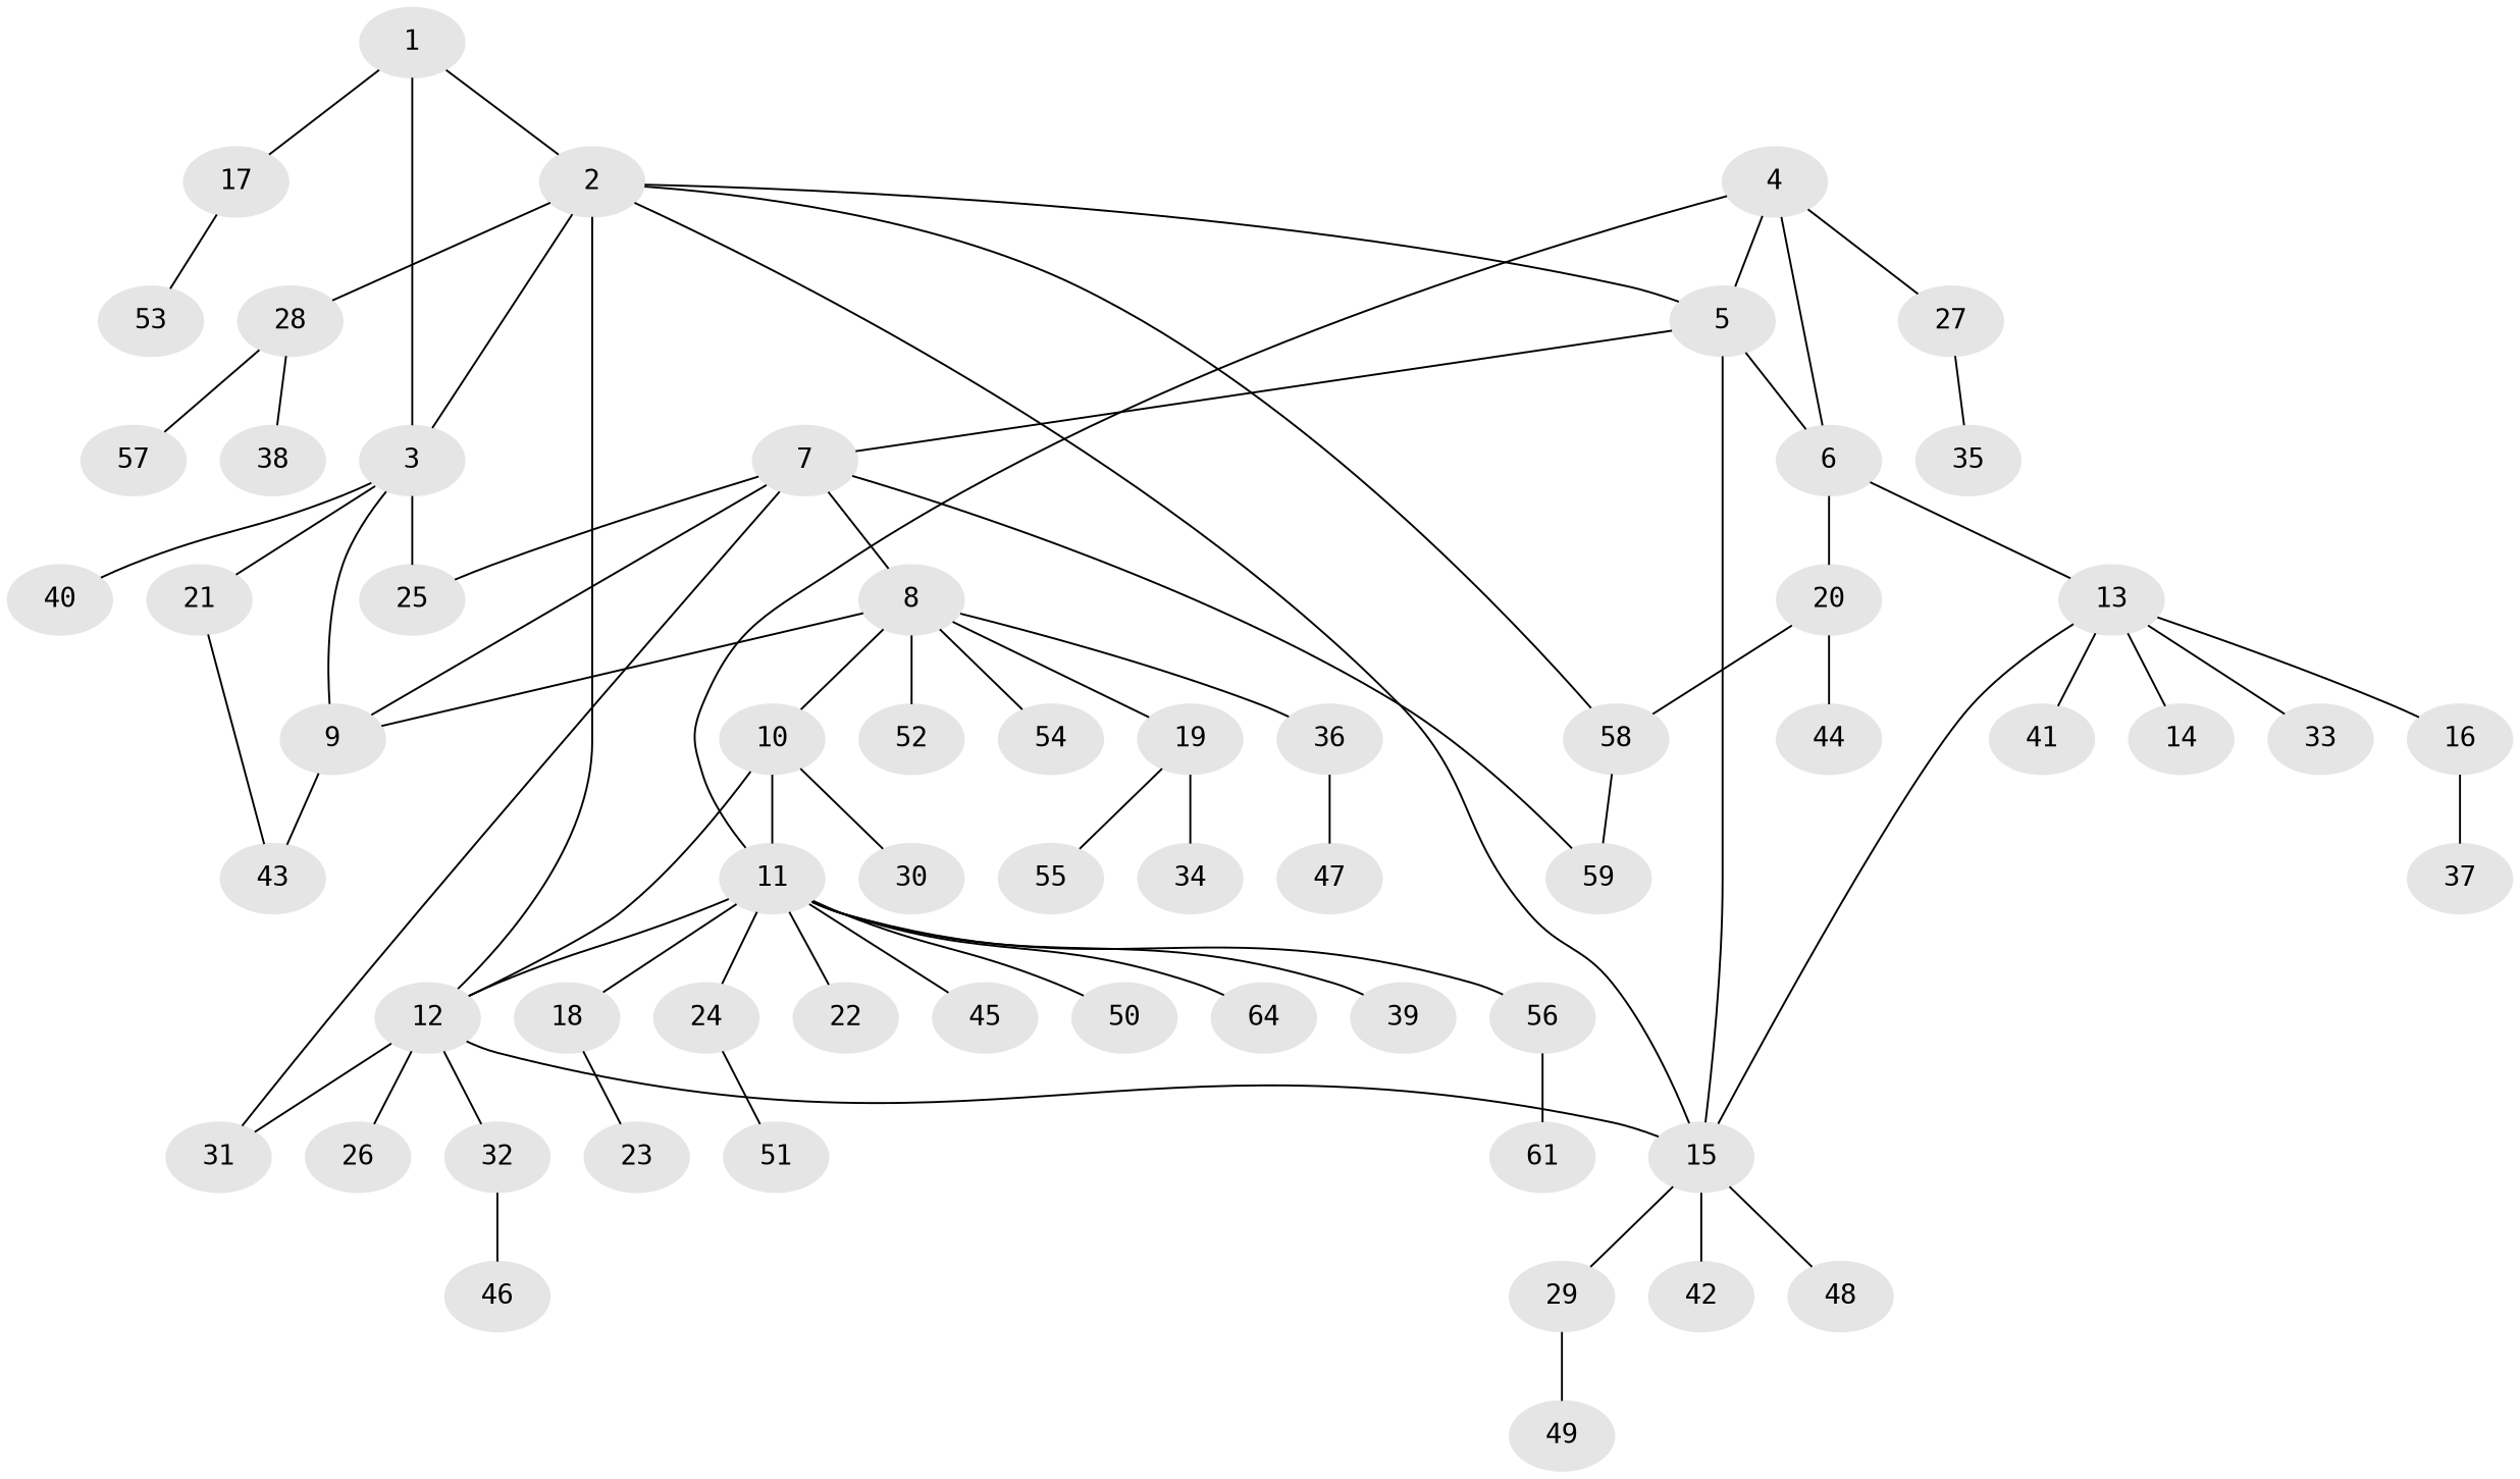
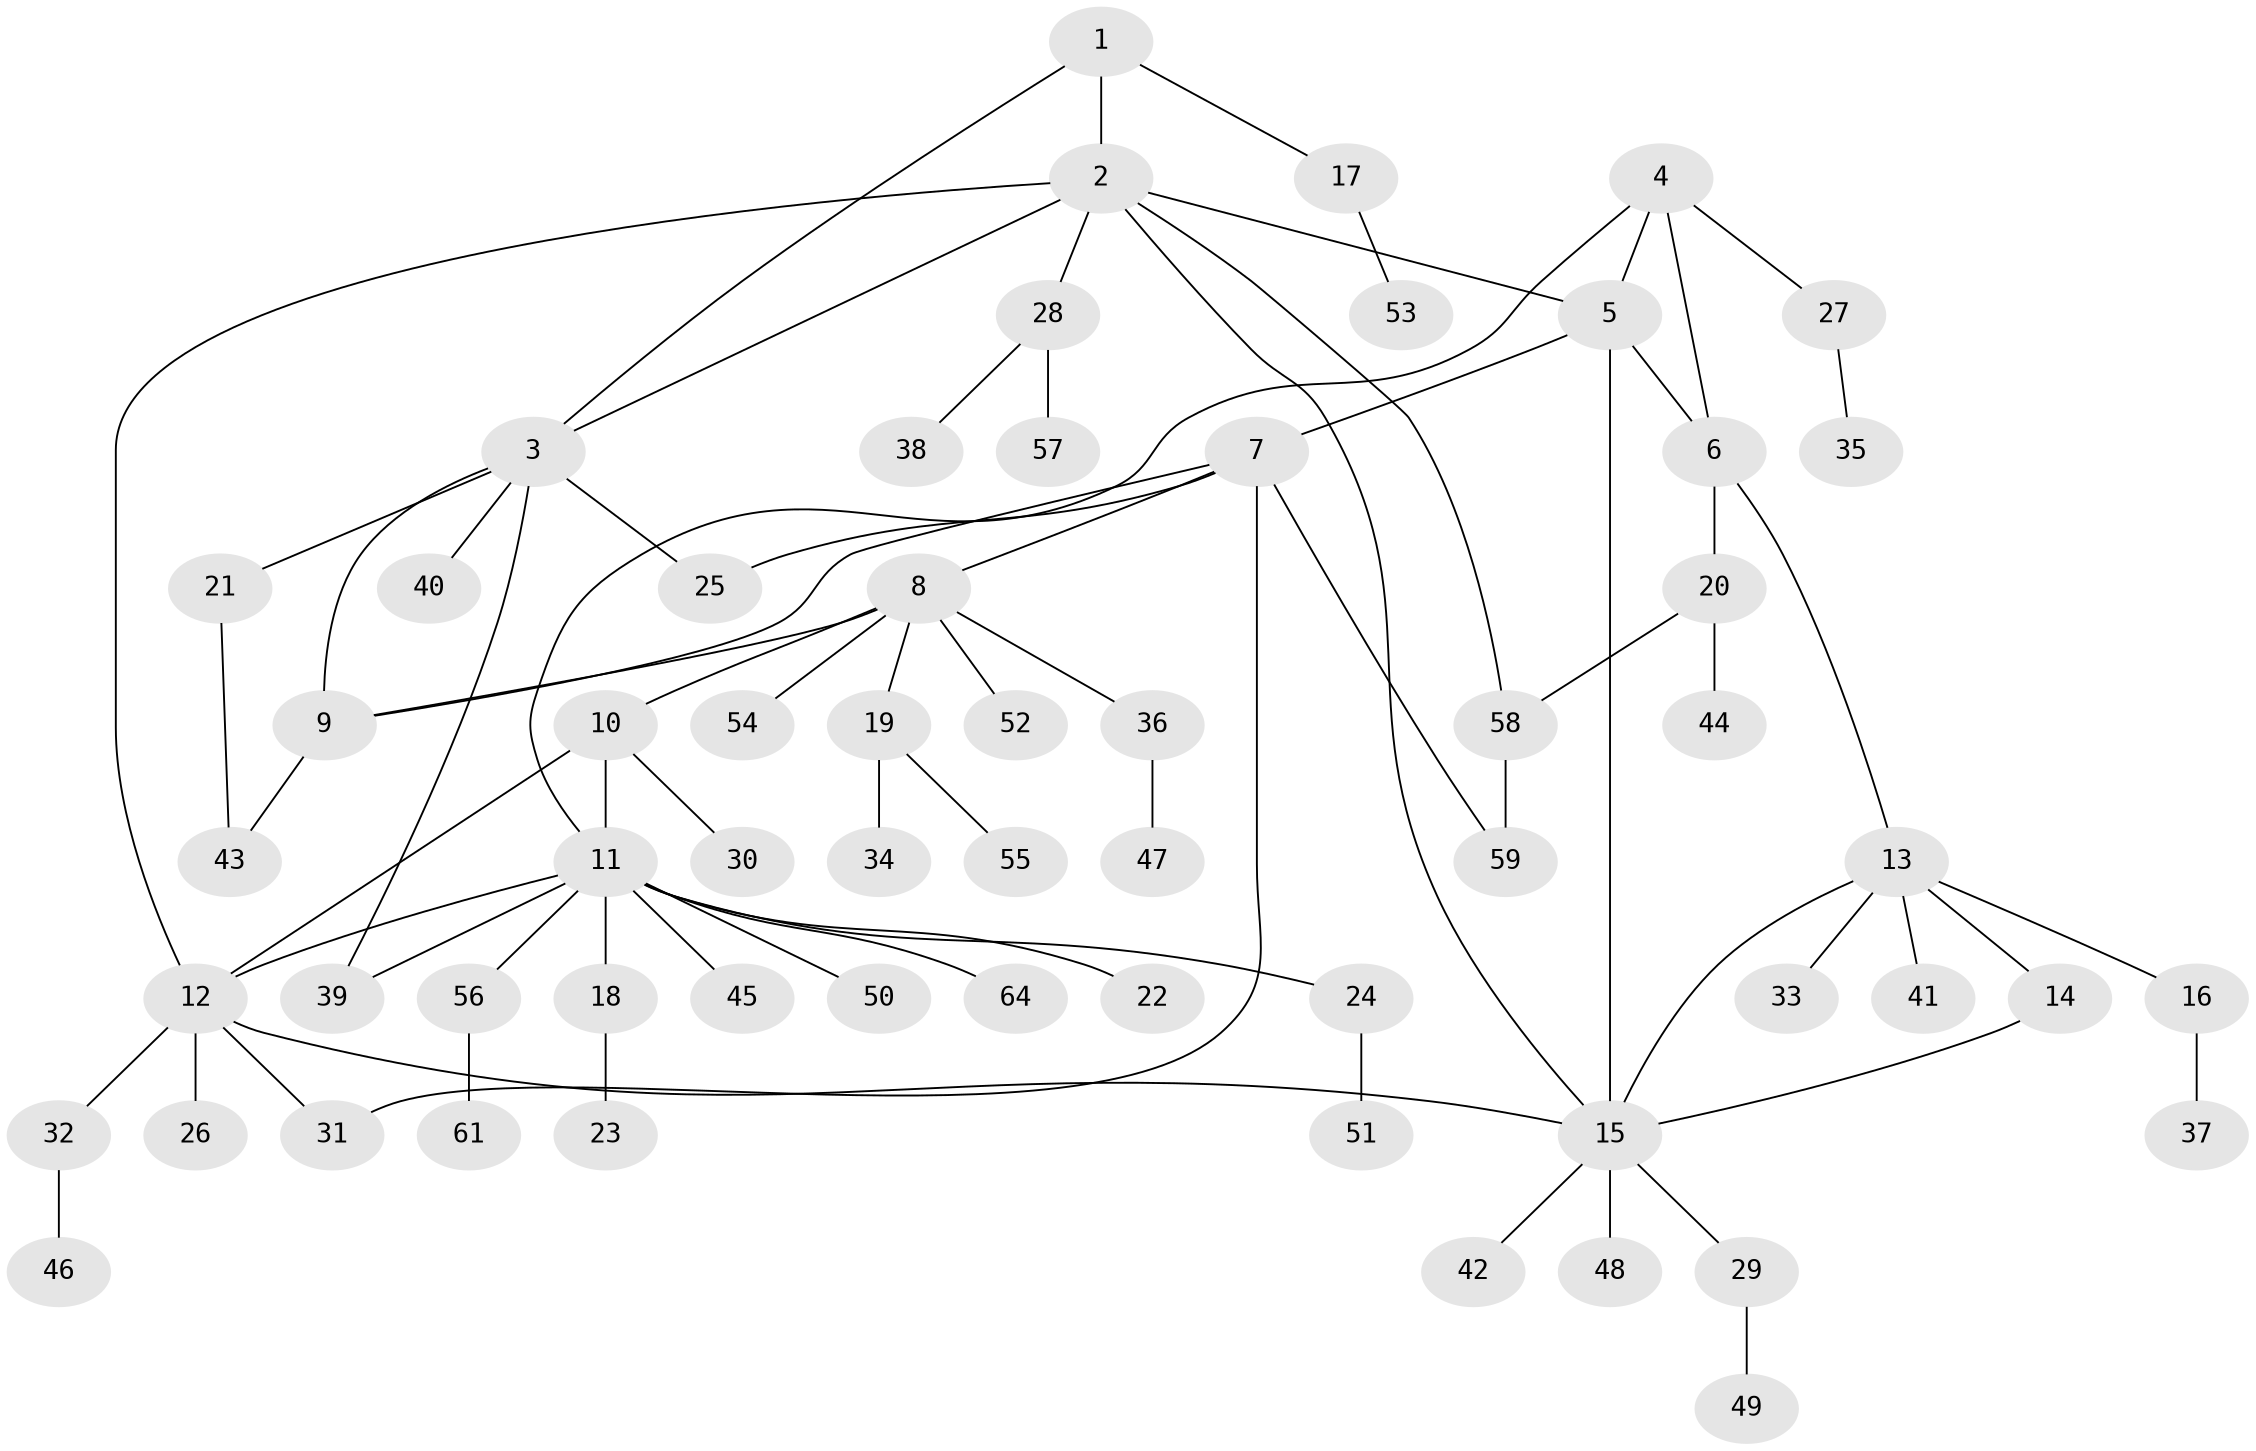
  graph {
    fontname="DejaVu Sans Mono"
    node [color=gray90 fontname="DejaVu Sans Mono" style=filled]
    edge [fontname="DejaVu Sans Mono"]
    1
    2
    3
    17
    5
    12
    15
    28
    58
    9
    21
    25
    39
    40
    53
    6
    7
    31
    26
    32
    29
    42
    48
    38
    57
    59
    43
    4
    11
    27
    13
    20
    18
    22
    24
    45
    50
    56
    n39 [label=64]
    35
    8
    14
    16
    33
    41
    44
    10
    19
    36
    52
    54
    30
    34
    55
    47
    23
    51
    61
    46
    37
    49
    1 -- 2
    1 -- 3
    1 -- 17
    2 -- 3
    2 -- 5
    2 -- 12
    2 -- 15
    2 -- 28
    2 -- 58
    3 -- 9
    3 -- 21
    3 -- 25
+   3 -- 39
    3 -- 40
    17 -- 53
    5 -- 15
    5 -- 6
    5 -- 7
    12 -- 15
    12 -- 31
    12 -- 26
    12 -- 32
    15 -- 29
    15 -- 42
    15 -- 48
    28 -- 38
    28 -- 57
    58 -- 59
    9 -- 43
    21 -- 43
    6 -- 13
    6 -- 20
    7 -- 9
    7 -- 25
    7 -- 31
    7 -- 59
    7 -- 8
    32 -- 46
    29 -- 49
    4 -- 5
    4 -- 6
    4 -- 11
    4 -- 27
    11 -- 12
    11 -- 39
    11 -- 18
    11 -- 22
    11 -- 24
    11 -- 45
    11 -- 50
    11 -- 56
    11 -- n39
    27 -- 35
    13 -- 15
    13 -- 14
    13 -- 16
    13 -- 33
    13 -- 41
    20 -- 58
    20 -- 44
    18 -- 23
    24 -- 51
    56 -- 61
    8 -- 9
    8 -- 10
    8 -- 19
    8 -- 36
    8 -- 52
    8 -- 54
+   14 -- 15
    16 -- 37
    10 -- 12
    10 -- 11
    10 -- 30
    19 -- 34
    19 -- 55
    36 -- 47
  }
